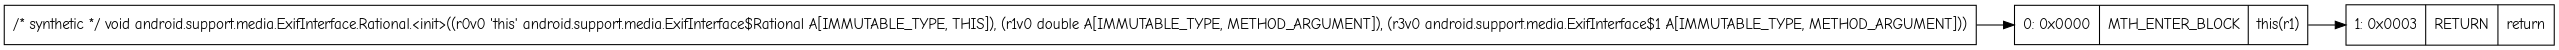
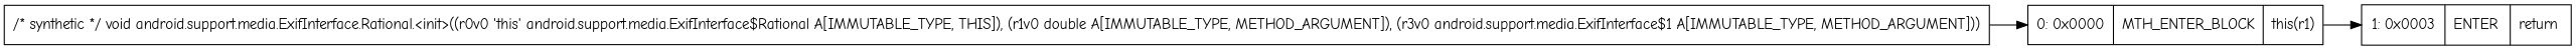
  digraph {
    rankdir=LR
    fontname="Comic Neue"
    node [shape=record fontname="Comic Neue"]
    edge [fontname="Comic Neue"]
    n1 [label="{0\:\ 0x0000|MTH_ENTER_BLOCK\l|this(r1)\l}"]
-   n2 [label="{1\:\ 0x0003|RETURN\l|return\l}"]
+   n2 [label="{1\:\ 0x0003|ENTER\l|return\l}"]
    n3 [label="{\/* synthetic *\/ void android.support.media.ExifInterface.Rational.\<init\>((r0v0 'this' android.support.media.ExifInterface$Rational A[IMMUTABLE_TYPE, THIS]), (r1v0 double A[IMMUTABLE_TYPE, METHOD_ARGUMENT]), (r3v0 android.support.media.ExifInterface$1 A[IMMUTABLE_TYPE, METHOD_ARGUMENT])) }"]
    n1 -> n2
    n3 -> n1
  }
